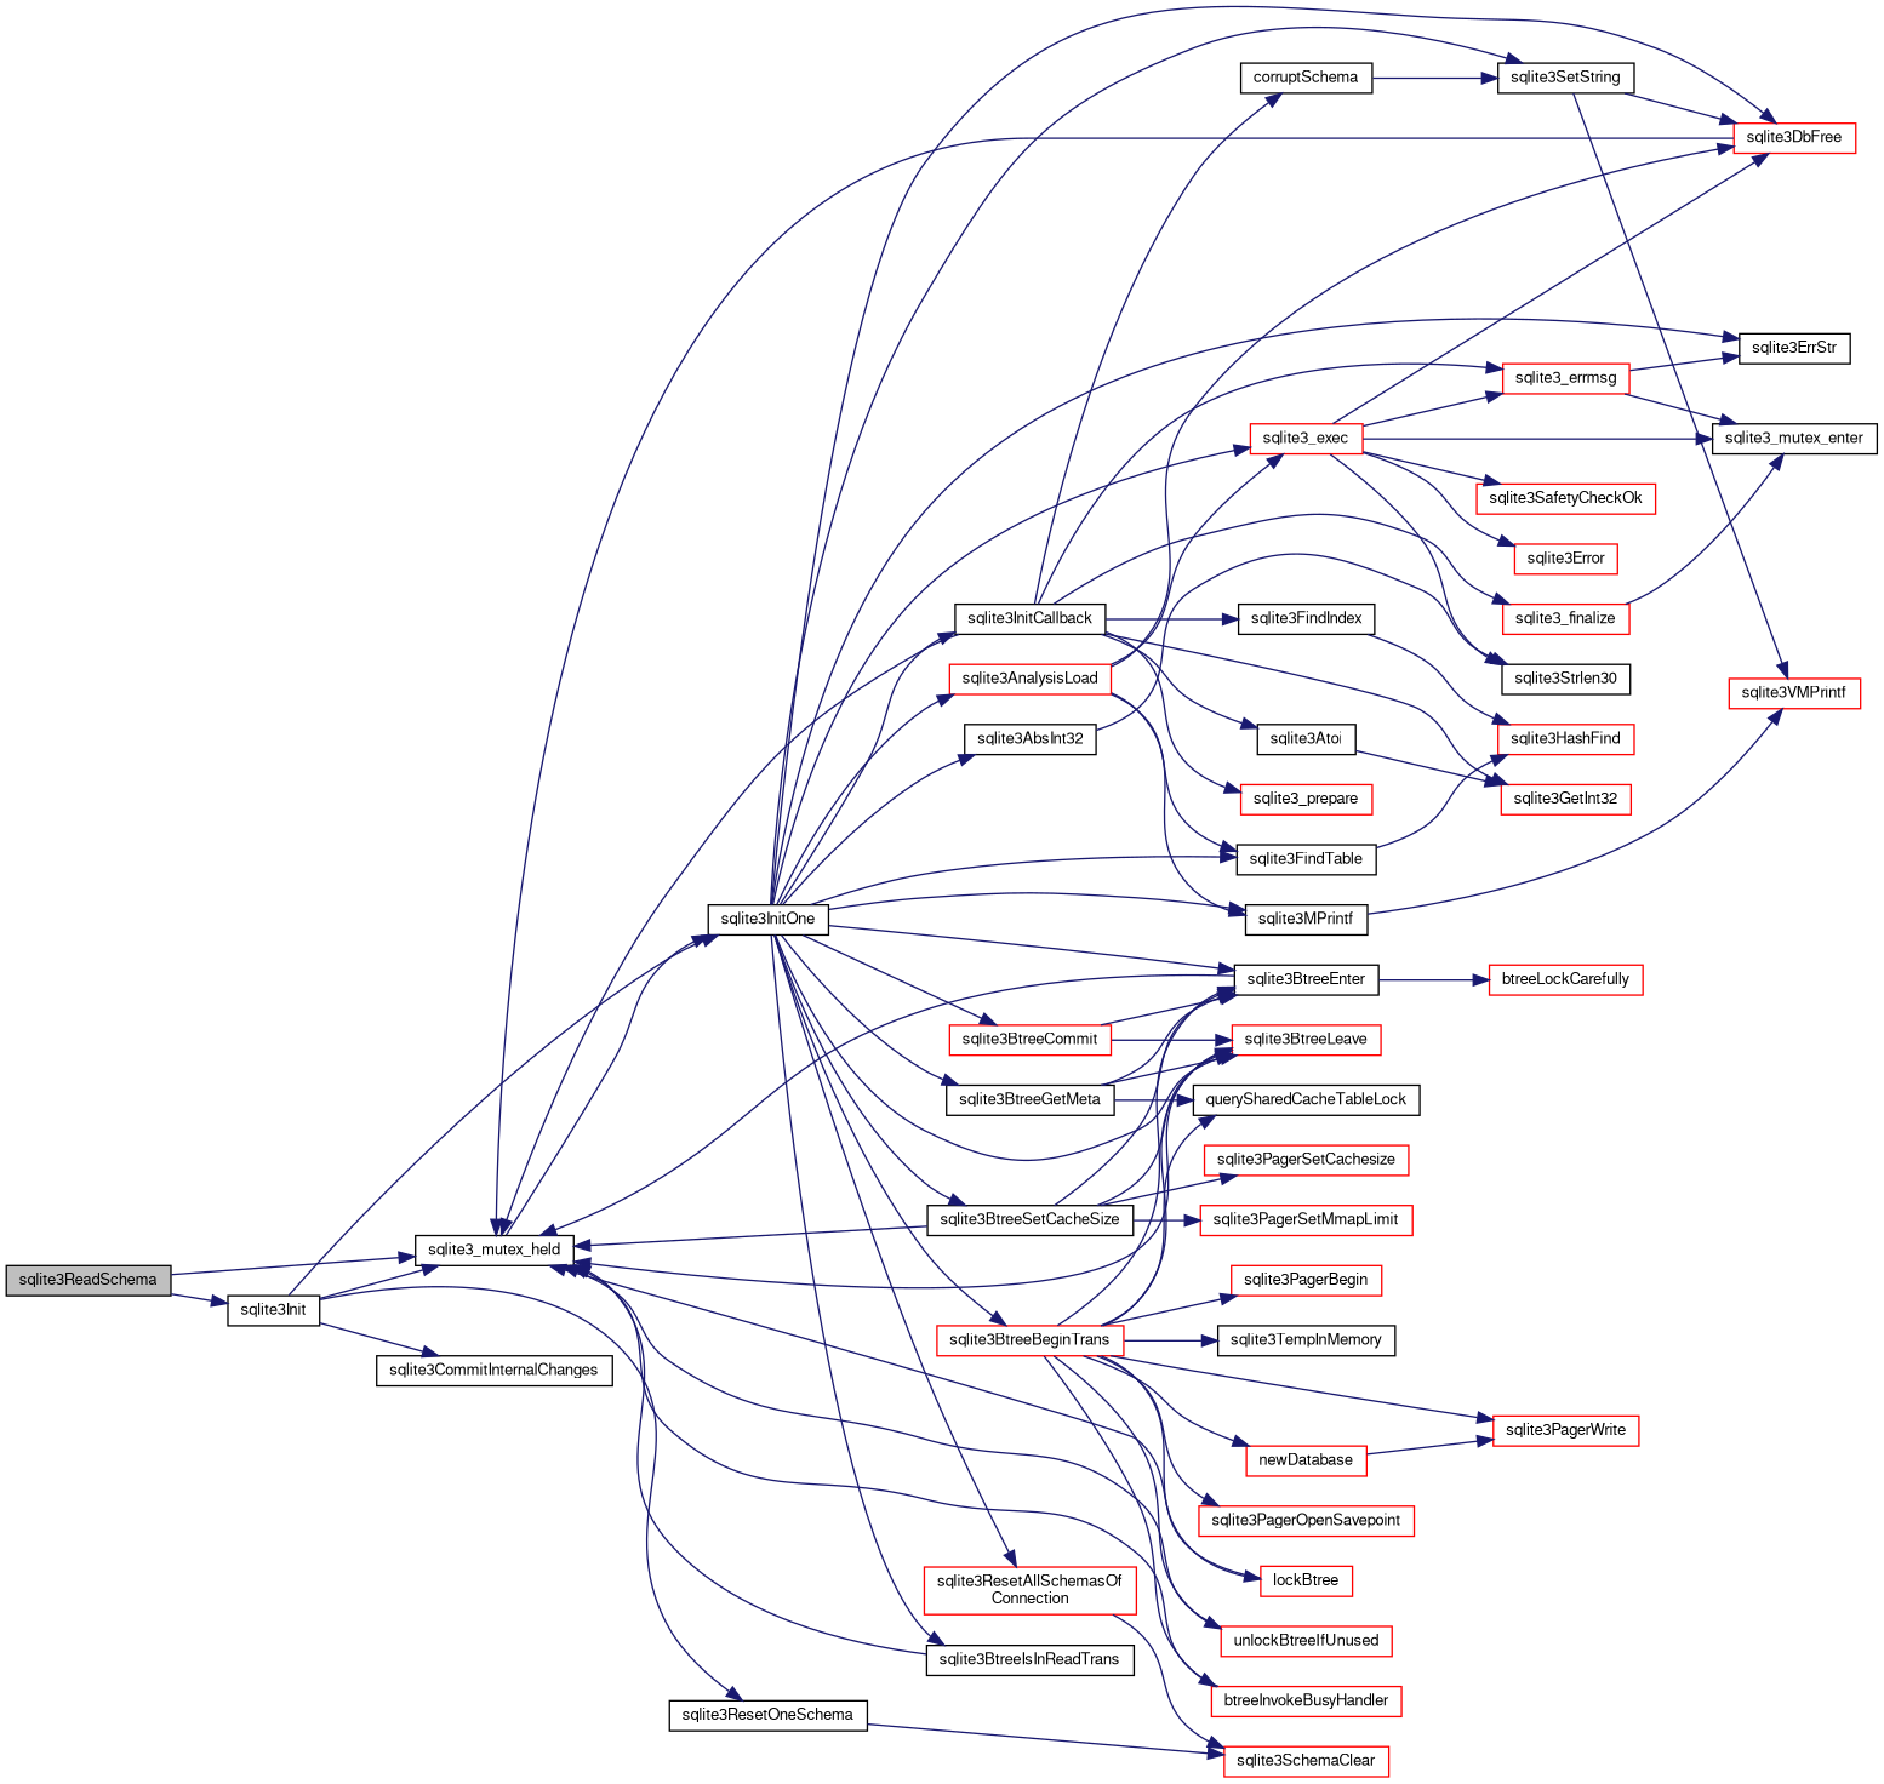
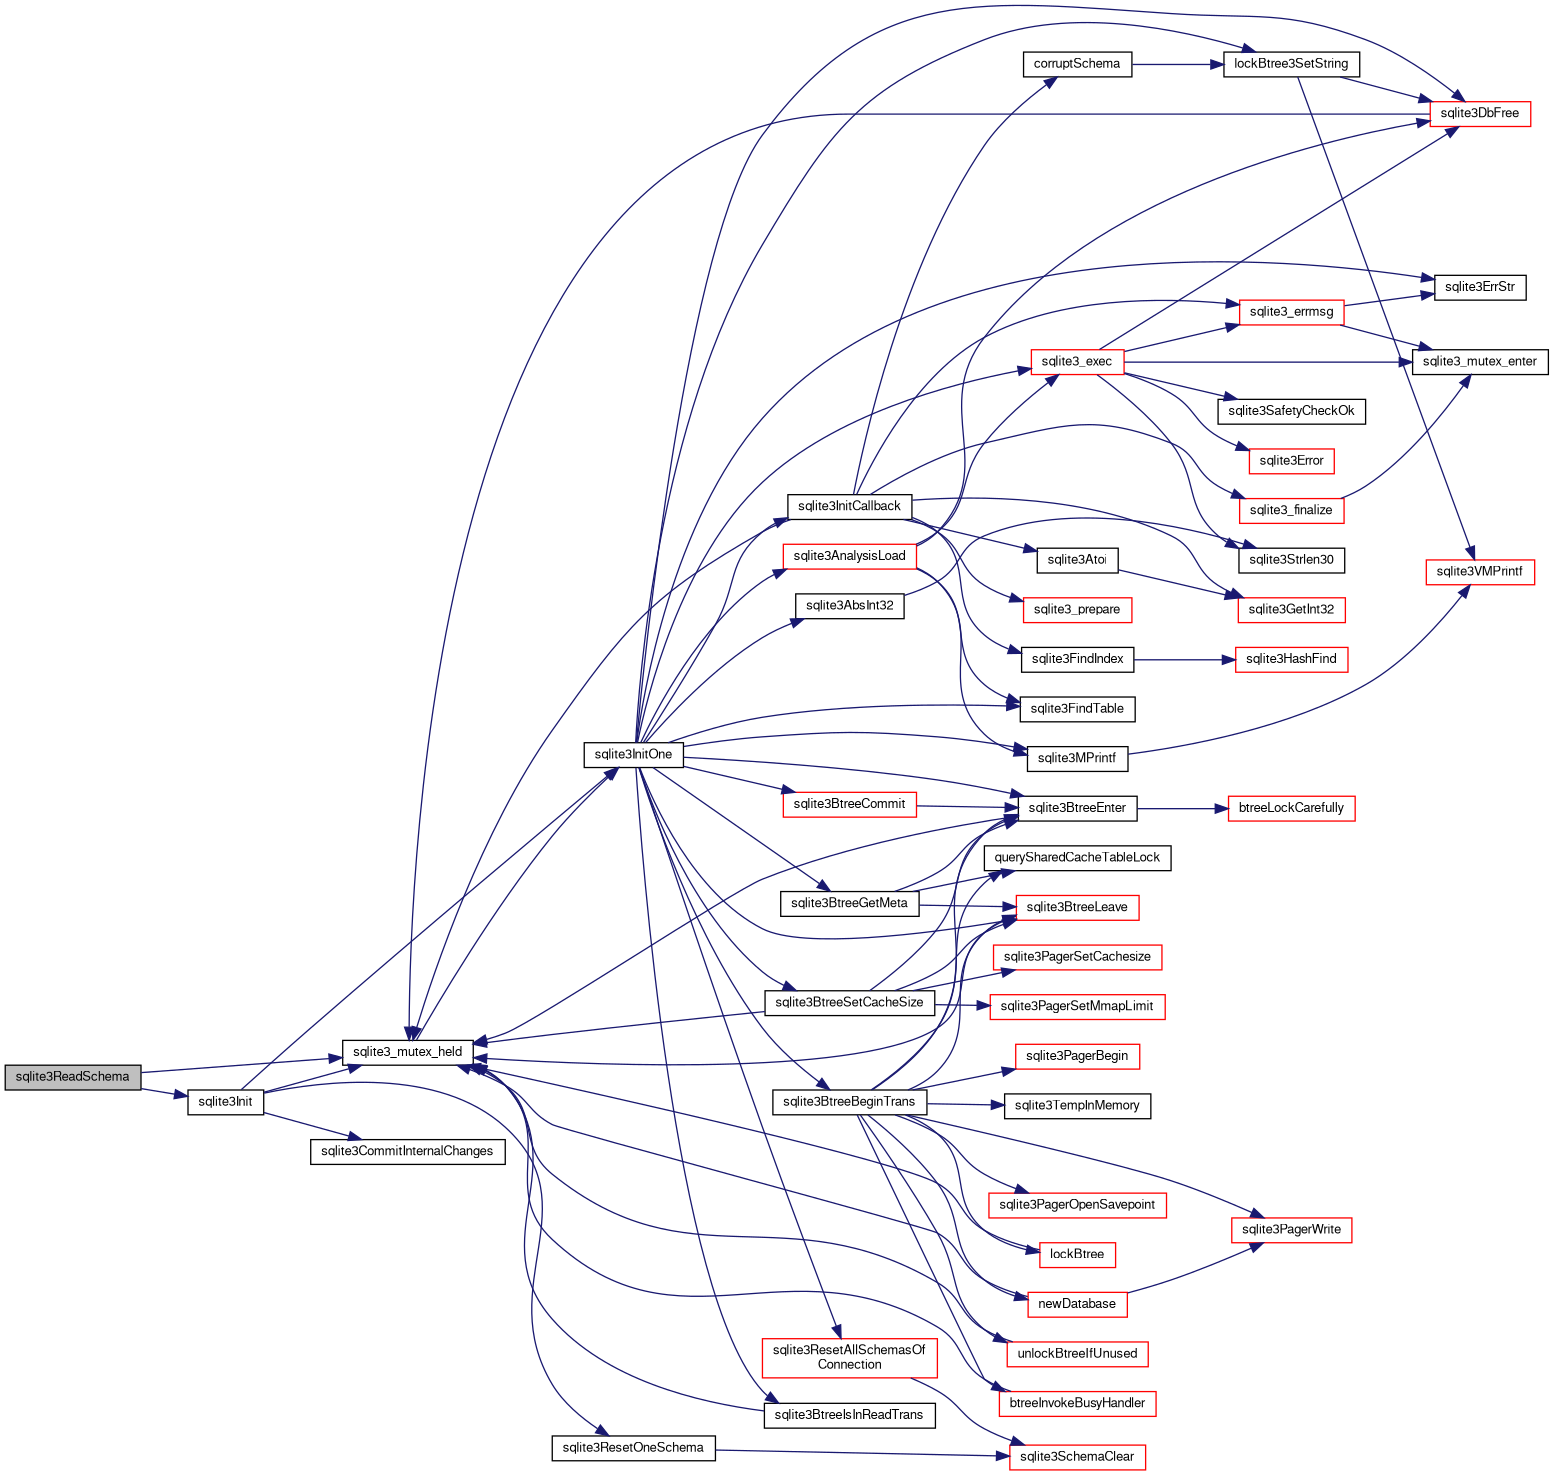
  digraph {
    rankdir=LR
    node [color=red fillcolor=white fontname=FreeSans fontsize=10 shape=record style=filled]
    edge [color=midnightblue fontname=FreeSans fontsize=10 labelfontname=FreeSans labelfontsize=10 style=solid]
    n1 [color=black fillcolor=grey75 fontcolor=black height=0.2 label=sqlite3ReadSchema width=0.4]
    n2 [color=black height=0.2 label=sqlite3_mutex_held width=0.4]
    n3 [color=black height=0.2 label=sqlite3Init width=0.4]
    n4 [color=black height=0.2 label=sqlite3InitOne width=0.4]
    n5 [color=black height=0.2 label=sqlite3ResetOneSchema width=0.4]
    n6 [color=black height=0.2 label=sqlite3CommitInternalChanges width=0.4]
    n7 [color=black height=0.2 label=sqlite3InitCallback width=0.4]
-   n8 [color=black height=0.2 label=sqlite3SetString width=0.4]
+   n8 [color=black height=0.2 label=lockBtree3SetString width=0.4]
    n9 [height=0.2 label=sqlite3DbFree width=0.4]
    n10 [color=black height=0.2 label=sqlite3ErrStr width=0.4]
    n11 [color=black height=0.2 label=sqlite3FindTable width=0.4]
    n12 [color=black height=0.2 label=sqlite3BtreeEnter width=0.4]
    n13 [color=black height=0.2 label=sqlite3BtreeIsInReadTrans width=0.4]
-   n14 [height=0.2 label=sqlite3BtreeBeginTrans width=0.4]
+   n14 [color=black height=0.2 label=sqlite3BtreeBeginTrans width=0.4]
    n15 [height=0.2 label=sqlite3BtreeLeave width=0.4]
    n16 [color=black height=0.2 label=sqlite3BtreeGetMeta width=0.4]
    n17 [color=black height=0.2 label=sqlite3AbsInt32 width=0.4]
    n18 [color=black height=0.2 label=sqlite3BtreeSetCacheSize width=0.4]
    n19 [color=black height=0.2 label=sqlite3MPrintf width=0.4]
    n20 [height=0.2 label=sqlite3_exec width=0.4]
    n21 [height=0.2 label=sqlite3AnalysisLoad width=0.4]
    n22 [height=0.2 label="sqlite3ResetAllSchemasOf\lConnection" width=0.4]
    n23 [height=0.2 label=sqlite3BtreeCommit width=0.4]
    n24 [height=0.2 label=sqlite3SchemaClear width=0.4]
    n25 [color=black height=0.2 label=corruptSchema width=0.4]
    n26 [color=black height=0.2 label=sqlite3Atoi width=0.4]
    n27 [height=0.2 label=sqlite3GetInt32 width=0.4]
    n28 [height=0.2 label=sqlite3_prepare width=0.4]
    n29 [height=0.2 label=sqlite3_errmsg width=0.4]
    n30 [height=0.2 label=sqlite3_finalize width=0.4]
    n31 [color=black height=0.2 label=sqlite3FindIndex width=0.4]
    n32 [height=0.2 label=sqlite3VMPrintf width=0.4]
    n33 [height=0.2 label=sqlite3HashFind width=0.4]
    n34 [height=0.2 label=btreeLockCarefully width=0.4]
    n35 [color=black height=0.2 label=querySharedCacheTableLock width=0.4]
    n36 [height=0.2 label=lockBtree width=0.4]
    n37 [height=0.2 label=sqlite3PagerBegin width=0.4]
    n38 [color=black height=0.2 label=sqlite3TempInMemory width=0.4]
    n39 [height=0.2 label=newDatabase width=0.4]
    n40 [height=0.2 label=sqlite3PagerWrite width=0.4]
    n41 [height=0.2 label=unlockBtreeIfUnused width=0.4]
    n42 [height=0.2 label=btreeInvokeBusyHandler width=0.4]
    n43 [height=0.2 label=sqlite3PagerOpenSavepoint width=0.4]
    n44 [color=black height=0.2 label=sqlite3Strlen30 width=0.4]
    n45 [height=0.2 label=sqlite3PagerSetCachesize width=0.4]
    n46 [height=0.2 label=sqlite3PagerSetMmapLimit width=0.4]
    n47 [color=black height=0.2 label=sqlite3_mutex_enter width=0.4]
-   n48 [height=0.2 label=sqlite3SafetyCheckOk width=0.4]
+   n48 [color=black height=0.2 label=sqlite3SafetyCheckOk width=0.4]
    n49 [height=0.2 label=sqlite3Error width=0.4]
    n1 -> n2
    n1 -> n3
    n2 -> n4
    n3 -> n2
    n3 -> n4
    n3 -> n5
    n3 -> n6
    n4 -> n7
    n4 -> n8
    n4 -> n9
    n4 -> n10
    n4 -> n11
    n4 -> n12
    n4 -> n13
    n4 -> n14
    n4 -> n15
    n4 -> n16
    n4 -> n17
    n4 -> n18
    n4 -> n19
    n4 -> n20
    n4 -> n21
    n4 -> n22
    n4 -> n23
    n5 -> n24
    n7 -> n2
    n7 -> n25
    n7 -> n26
    n7 -> n27
    n7 -> n28
    n7 -> n29
    n7 -> n30
    n7 -> n31
    n8 -> n9
    n8 -> n32
    n9 -> n2
-   n11 -> n33
    n12 -> n2
    n12 -> n34
    n13 -> n2
    n14 -> n12
    n14 -> n15
    n14 -> n35
    n14 -> n36
    n14 -> n37
    n14 -> n38
    n14 -> n39
    n14 -> n40
    n14 -> n41
    n14 -> n42
    n14 -> n43
    n15 -> n2
    n16 -> n12
    n16 -> n15
    n16 -> n35
    n17 -> n44
    n18 -> n2
    n18 -> n12
    n18 -> n15
    n18 -> n45
    n18 -> n46
    n19 -> n32
    n20 -> n9
    n20 -> n29
    n20 -> n44
    n20 -> n47
    n20 -> n48
    n20 -> n49
    n21 -> n9
    n21 -> n11
    n21 -> n19
    n21 -> n20
    n22 -> n24
    n23 -> n12
-   n23 -> n15
    n25 -> n8
    n26 -> n27
    n29 -> n10
    n29 -> n47
    n30 -> n47
    n31 -> n33
    n36 -> n2
+   n39 -> n2
    n39 -> n40
    n41 -> n2
    n42 -> n2
  }
